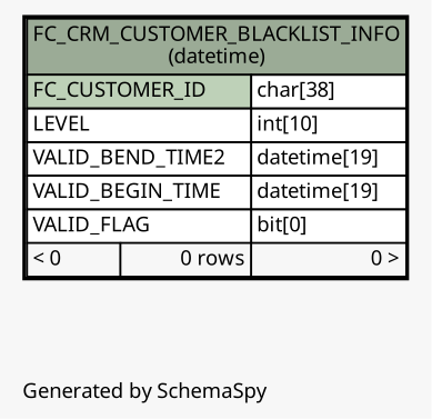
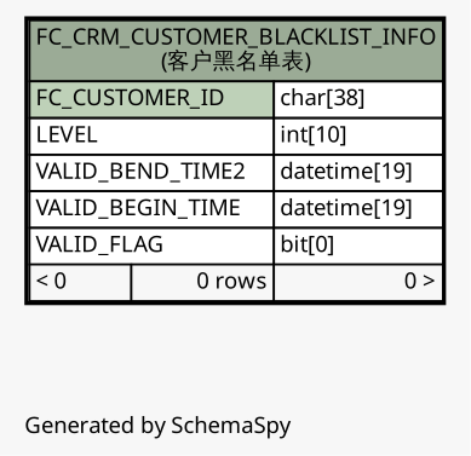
  digraph {
    bgcolor="#f7f7f7"
    fontname="Microsoft YaHei"
    fontsize=11
    label="\nGenerated by SchemaSpy"
    labeljust=l
    nodesep=0.18
    rankdir=TB
    ranksep=0.46
-   n1 [fontname="Microsoft YaHei" fontsize=11 label=<     <TABLE BORDER="2" CELLBORDER="1" CELLSPACING="0" BGCOLOR="#ffffff">       <TR><TD COLSPAN="3" BGCOLOR="#9bab96" ALIGN="CENTER">FC_CRM_CUSTOMER_BLACKLIST_INFO<br/>(datetime)</TD></TR>       <TR><TD PORT="FC_CUSTOMER_ID" COLSPAN="2" BGCOLOR="#bed1b8" ALIGN="LEFT">FC_CUSTOMER_ID</TD><TD PORT="FC_CUSTOMER_ID.type" ALIGN="LEFT">char[38]</TD></TR>       <TR><TD PORT="LEVEL" COLSPAN="2" ALIGN="LEFT">LEVEL</TD><TD PORT="LEVEL.type" ALIGN="LEFT">int[10]</TD></TR>       <TR><TD PORT="VALID_BEND_TIME2" COLSPAN="2" ALIGN="LEFT">VALID_BEND_TIME2</TD><TD PORT="VALID_BEND_TIME2.type" ALIGN="LEFT">datetime[19]</TD></TR>       <TR><TD PORT="VALID_BEGIN_TIME" COLSPAN="2" ALIGN="LEFT">VALID_BEGIN_TIME</TD><TD PORT="VALID_BEGIN_TIME.type" ALIGN="LEFT">datetime[19]</TD></TR>       <TR><TD PORT="VALID_FLAG" COLSPAN="2" ALIGN="LEFT">VALID_FLAG</TD><TD PORT="VALID_FLAG.type" ALIGN="LEFT">bit[0]</TD></TR>       <TR><TD ALIGN="LEFT" BGCOLOR="#f7f7f7">&lt; 0</TD><TD ALIGN="RIGHT" BGCOLOR="#f7f7f7">0 rows</TD><TD ALIGN="RIGHT" BGCOLOR="#f7f7f7">0 &gt;</TD></TR>     </TABLE>> shape=plaintext]
+   n1 [fontname="Microsoft YaHei" fontsize=11 label=<     <TABLE BORDER="2" CELLBORDER="1" CELLSPACING="0" BGCOLOR="#ffffff">       <TR><TD COLSPAN="3" BGCOLOR="#9bab96" ALIGN="CENTER">FC_CRM_CUSTOMER_BLACKLIST_INFO<br/>(客户黑名单表)</TD></TR>       <TR><TD PORT="FC_CUSTOMER_ID" COLSPAN="2" BGCOLOR="#bed1b8" ALIGN="LEFT">FC_CUSTOMER_ID</TD><TD PORT="FC_CUSTOMER_ID.type" ALIGN="LEFT">char[38]</TD></TR>       <TR><TD PORT="LEVEL" COLSPAN="2" ALIGN="LEFT">LEVEL</TD><TD PORT="LEVEL.type" ALIGN="LEFT">int[10]</TD></TR>       <TR><TD PORT="VALID_BEND_TIME2" COLSPAN="2" ALIGN="LEFT">VALID_BEND_TIME2</TD><TD PORT="VALID_BEND_TIME2.type" ALIGN="LEFT">datetime[19]</TD></TR>       <TR><TD PORT="VALID_BEGIN_TIME" COLSPAN="2" ALIGN="LEFT">VALID_BEGIN_TIME</TD><TD PORT="VALID_BEGIN_TIME.type" ALIGN="LEFT">datetime[19]</TD></TR>       <TR><TD PORT="VALID_FLAG" COLSPAN="2" ALIGN="LEFT">VALID_FLAG</TD><TD PORT="VALID_FLAG.type" ALIGN="LEFT">bit[0]</TD></TR>       <TR><TD ALIGN="LEFT" BGCOLOR="#f7f7f7">&lt; 0</TD><TD ALIGN="RIGHT" BGCOLOR="#f7f7f7">0 rows</TD><TD ALIGN="RIGHT" BGCOLOR="#f7f7f7">0 &gt;</TD></TR>     </TABLE>> shape=plaintext]
  }
